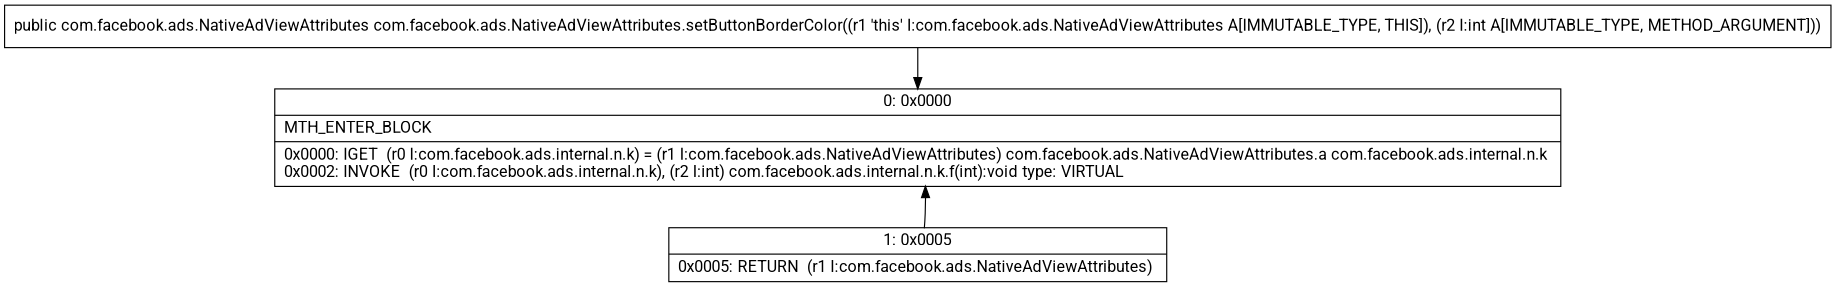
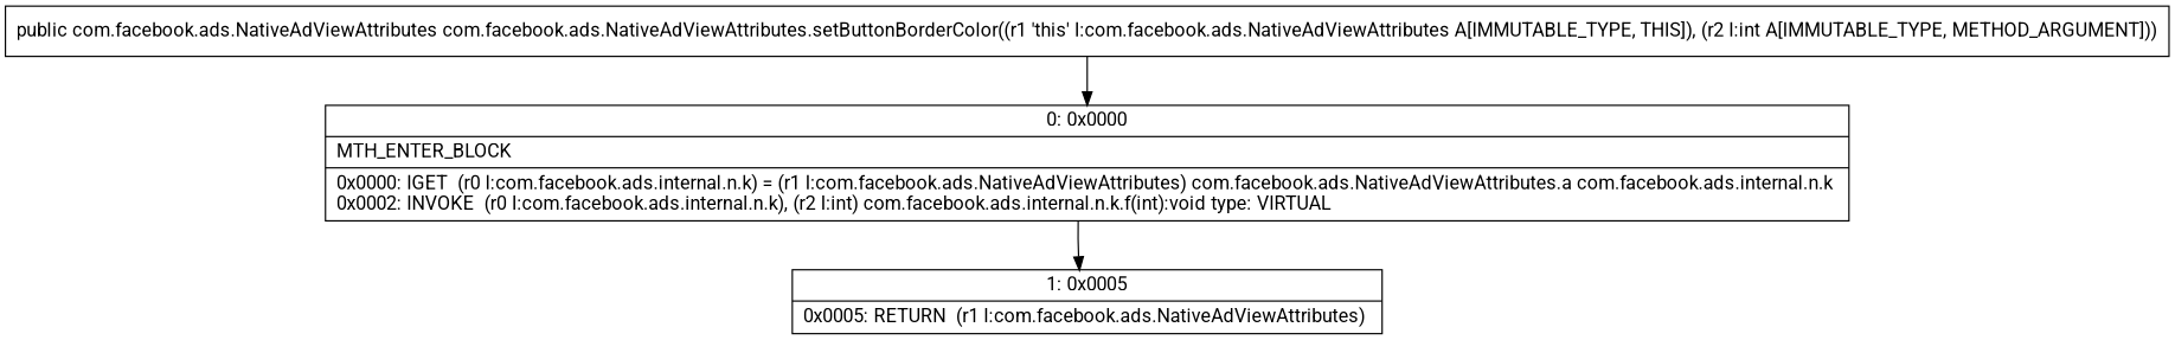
  digraph {
    fontname=Roboto
    node [shape=record fontname=Roboto]
    edge [fontname=Roboto]
    n1 [label="{0\:\ 0x0000|MTH_ENTER_BLOCK\l|0x0000: IGET  (r0 I:com.facebook.ads.internal.n.k) = (r1 I:com.facebook.ads.NativeAdViewAttributes) com.facebook.ads.NativeAdViewAttributes.a com.facebook.ads.internal.n.k \l0x0002: INVOKE  (r0 I:com.facebook.ads.internal.n.k), (r2 I:int) com.facebook.ads.internal.n.k.f(int):void type: VIRTUAL \l}"]
    n2 [label="{1\:\ 0x0005|0x0005: RETURN  (r1 I:com.facebook.ads.NativeAdViewAttributes) \l}"]
    n3 [label="{public com.facebook.ads.NativeAdViewAttributes com.facebook.ads.NativeAdViewAttributes.setButtonBorderColor((r1 'this' I:com.facebook.ads.NativeAdViewAttributes A[IMMUTABLE_TYPE, THIS]), (r2 I:int A[IMMUTABLE_TYPE, METHOD_ARGUMENT])) }"]
-   n2 -> n1
+   n1 -> n2
    n3 -> n1
  }
